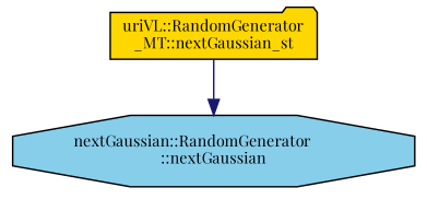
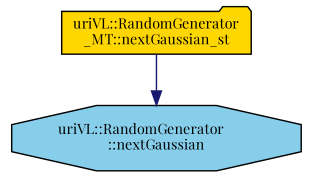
  digraph {
    rankdir=TB
    fontname="Playfair Display"
    node [color=black fontname="Playfair Display" fontsize=10 style=filled]
    n1 [fillcolor=gold fontcolor=black height=0.2 label="uriVL::RandomGenerator\l_MT::nextGaussian_st" shape=folder width=0.4]
-   n2 [fillcolor=skyblue height=0.2 label="nextGaussian::RandomGenerator\l::nextGaussian" shape=octagon width=0.4]
+   n2 [fillcolor=skyblue height=0.2 label="uriVL::RandomGenerator\l::nextGaussian" shape=octagon width=0.4]
    n1 -> n2 [color=midnightblue fontname="Playfair Display" fontsize=10 labelfontname=Helvetica labelfontsize=10 style=solid]
  }
